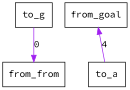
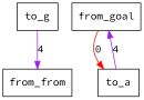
  digraph {
    fontname="Source Code Pro"
    rankdir=TB
    node [fillcolor=white fontname="Source Code Pro" shape=box style=filled]
    edge [color=purple fontname="Source Code Pro"]
    n1 [label=<from_from>]
    n2 [label=<to_g>]
    n3 [label=<from_goal>]
    n4 [label=<to_a>]
-   n2 -> n1 [label=0]
+   n2 -> n1 [label=4]
+   n3 -> n4 [color=red label=0]
    n4 -> n3 [label=4]
  }
